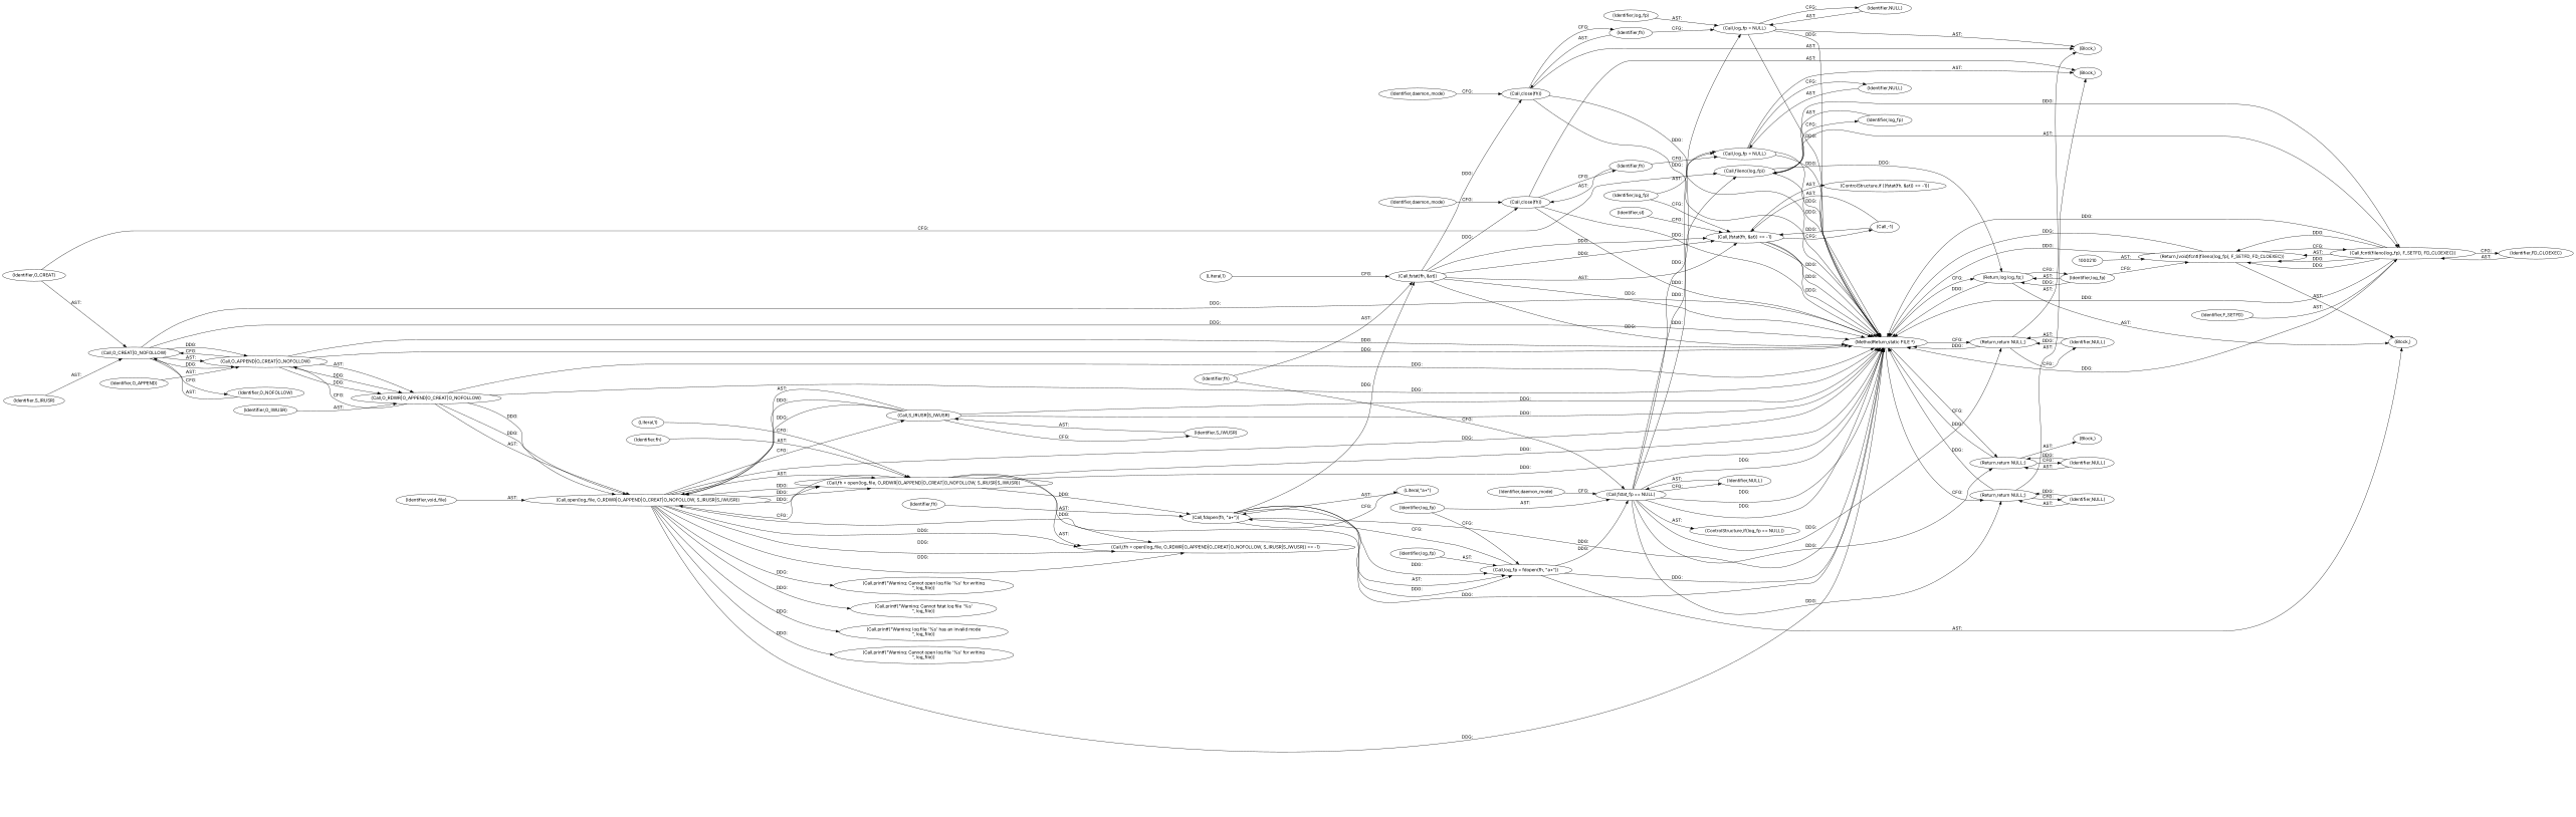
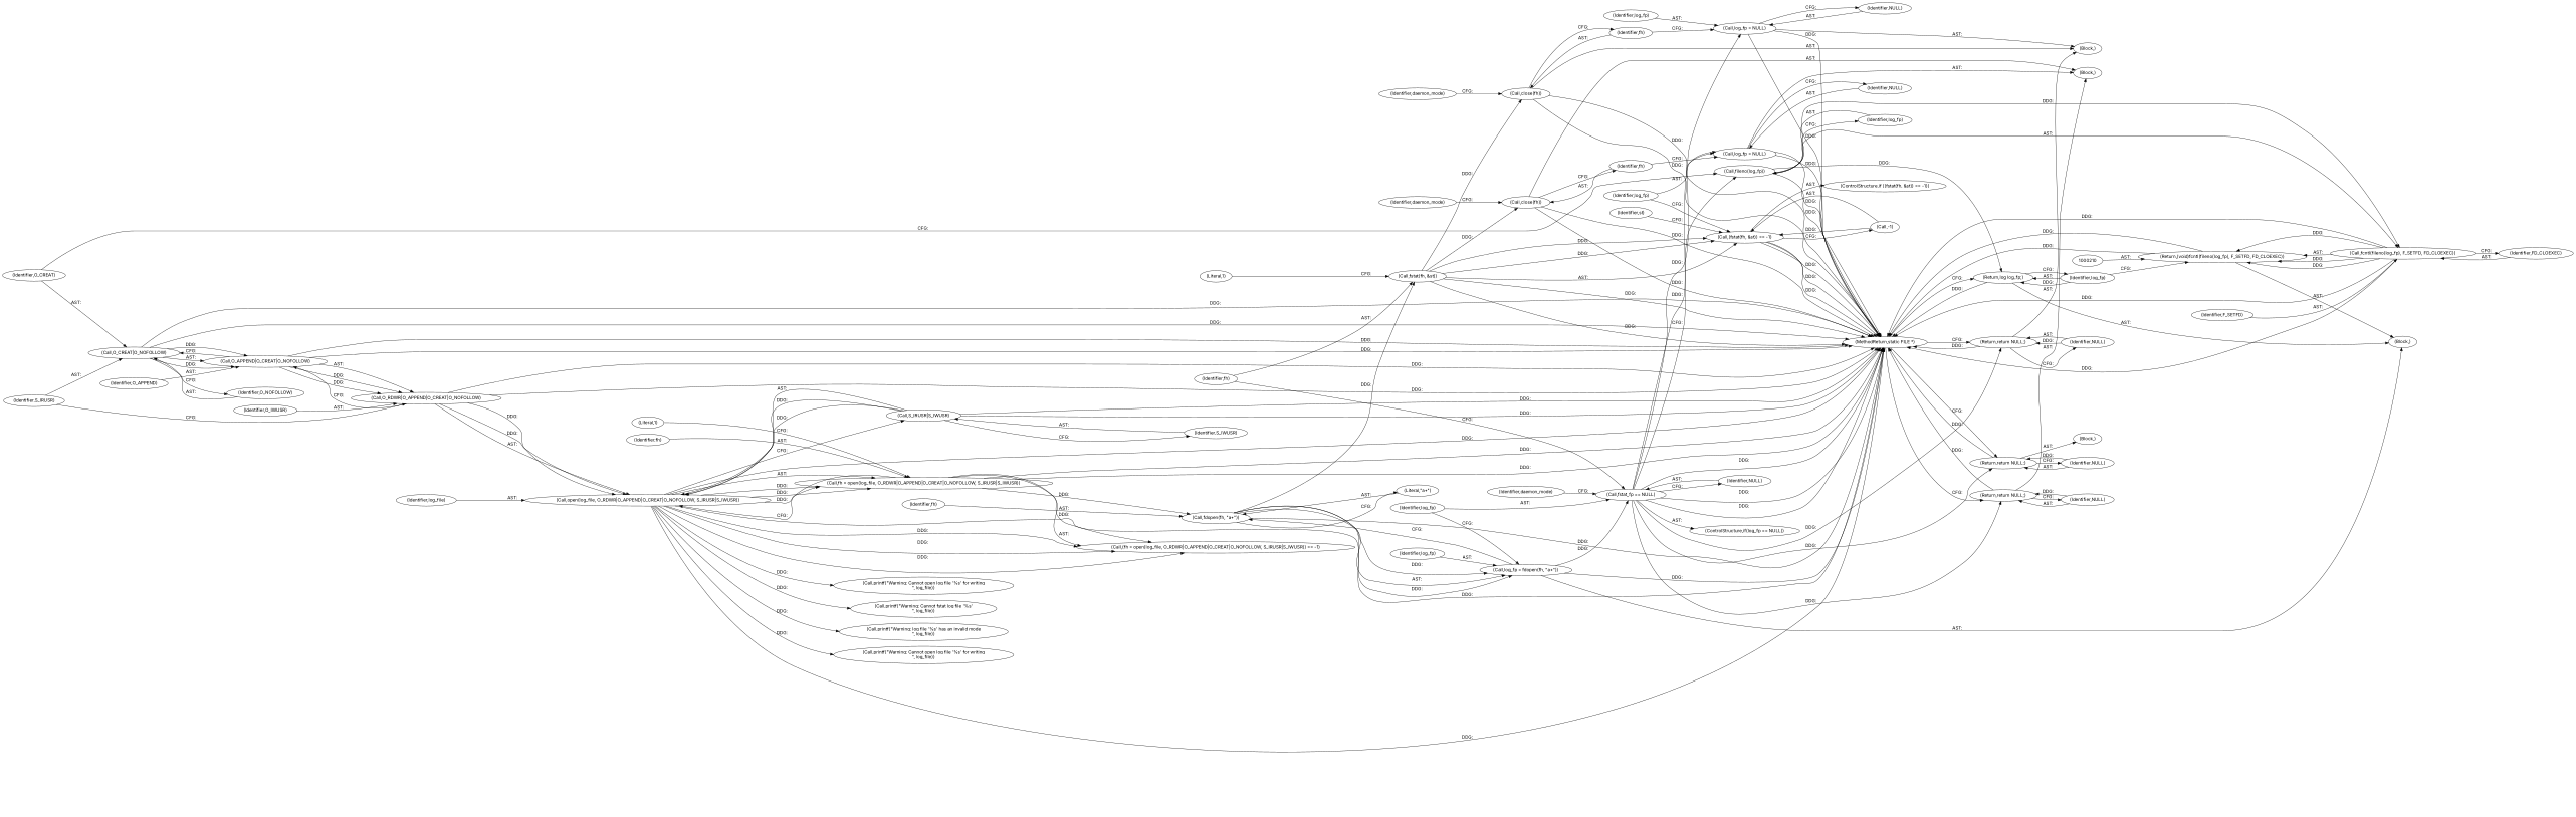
  digraph {
    fontname=Inter
    rankdir=LR
    node [fontname=Inter]
    edge [fontname=Inter]
    n1 [label="(Call,fdopen(fh, \"a+\"))"]
    n2 [label="(Call,log_fp = fdopen(fh, \"a+\"))"]
    n3 [label="(Call,fstat(fh, &st))"]
    n4 [label="(MethodReturn,static FILE *)"]
    n5 [label="(Literal,\"a+\")"]
    n6 [label="(Call,fstat_fp == NULL)"]
    n7 [label="(Block,)"]
    n8 [label="(Call,(fstat(fh, &st)) == -1)"]
    n9 [label="(Call,close(fh))"]
    n10 [label="(Call,close(fh))"]
    n11 [label="(Return,return NULL;)"]
    n12 [label="(Return,return NULL;)"]
    n13 [label="(Return,return NULL;)"]
    n14 [label="(Return,log log_fp;)"]
    n15 [label="(Call,fh = open(log_file, O_RDWR|O_APPEND|O_CREAT|O_NOFOLLOW, S_IRUSR|S_IWUSR))"]
    n16 [label="(Call,open(log_file, O_RDWR|O_APPEND|O_CREAT|O_NOFOLLOW, S_IRUSR|S_IWUSR))"]
    n17 [label="(Call,(fh = open(log_file, O_RDWR|O_APPEND|O_CREAT|O_NOFOLLOW, S_IRUSR|S_IWUSR)) == -1)"]
    n18 [label="(Call,S_IRUSR|S_IWUSR)"]
    n19 [label="(Call,printf(\"Warning: Cannot open log file '%s' for writing\n\", log_file))"]
    n20 [label="(Call,printf(\"Warning: Cannot fstat log file '%s'\n\", log_file))"]
    n21 [label="(Call,printf(\"Warning: log file '%s' has an invalid mode\n\", log_file))"]
    n22 [label="(Call,printf(\"Warning: Cannot open log file '%s' for writing\n\", log_file))"]
    n23 [label="(Identifier,S_IWUSR)"]
    n24 [label="(Call,O_RDWR|O_APPEND|O_CREAT|O_NOFOLLOW)"]
    n25 [label="(Call,O_APPEND|O_CREAT|O_NOFOLLOW)"]
    n26 [label="(Call,O_CREAT|O_NOFOLLOW)"]
    n27 [label="(Identifier,O_NOFOLLOW)"]
    n28 [label="(Call,log_fp = NULL)"]
    n29 [label="(Call,log_fp = NULL)"]
    n30 [label="(Call,fileno(log_fp))"]
    n31 [label="(ControlStructure,if(log_fp == NULL))"]
    n32 [label="(Identifier,NULL)"]
    n33 [label="(Block,)"]
    n34 [label="(Identifier,NULL)"]
    n35 [label="(Block,)"]
    n36 [label="(Identifier,NULL)"]
    n37 [label="(Identifier,NULL)"]
    n38 [label="(Block,)"]
    n39 [label="(Identifier,NULL)"]
    n40 [label="(Identifier,NULL)"]
    n41 [label="(Call,fcntl(fileno(log_fp), F_SETFD, FD_CLOEXEC))"]
    n42 [label="(Identifier,log_fp)"]
    n43 [label="(Return,(void)fcntl(fileno(log_fp), F_SETFD, FD_CLOEXEC))"]
    n44 [label="(Identifier,FD_CLOEXEC)"]
    n45 [label="(Identifier,log_fp)"]
    n46 [label="(Call,-1)"]
    n47 [label="(ControlStructure,if ((fstat(fh, &st)) == -1))"]
    n48 [label="(Identifier,fh)"]
    n49 [label="(Identifier,fh)"]
    n50 [label="(Identifier,daemon_mode)"]
    n51 [label="(Identifier,fh)"]
    n52 [label="(Identifier,log_fp)"]
    n53 [label="(Identifier,S_IRUSR)"]
    n54 [label="(Identifier,O_APPEND)"]
    n55 [label="(Identifier,log_fp)"]
    n56 [label="(Identifier,F_SETFD)"]
    n57 [label="(Literal,1)"]
    n58 [label="(Literal,1)"]
    n59 [label="(Identifier,O_CREAT)"]
    n60 [label="(Identifier,log_fp)"]
    n61 [label="(Identifier,O_IWUSR)"]
    n62 [label="(Identifier,log_fp)"]
    n63 [label="(Identifier,daemon_mode)"]
    n64 [label="(Identifier,fh)"]
    n65 [label="(Identifier,daemon_mode)"]
    n66 [label="(Identifier,st)"]
-   n67 [label="(Identifier,void_file)"]
+   n67 [label="(Identifier,log_file)"]
    n68 [label="(Identifier,fh)"]
    1000210
    n1 -> n2 [label="AST: "]
    n1 -> n2 [label="DDG: "]
    n1 -> n2 [label="DDG: "]
    n1 -> n3 [label="DDG: "]
    n1 -> n4 [label="DDG: "]
    n1 -> n5 [label="CFG: "]
    n2 -> n1 [label="CFG: "]
    n2 -> n4 [label="DDG: "]
    n2 -> n6 [label="DDG: "]
    n2 -> n7 [label="AST: "]
    n3 -> n4 [label="DDG: "]
    n3 -> n4 [label="DDG: "]
    n3 -> n8 [label="AST: "]
    n3 -> n8 [label="DDG: "]
    n3 -> n8 [label="DDG: "]
    n3 -> n9 [label="DDG: "]
    n3 -> n10 [label="DDG: "]
    n4 -> n11 [label="CFG: "]
    n4 -> n12 [label="CFG: "]
    n4 -> n13 [label="CFG: "]
    n4 -> n14 [label="CFG: "]
    n5 -> n1 [label="AST: "]
    n6 -> n4 [label="DDG: "]
    n6 -> n4 [label="DDG: "]
    n6 -> n4 [label="DDG: "]
    n6 -> n11 [label="DDG: "]
    n6 -> n12 [label="DDG: "]
    n6 -> n13 [label="DDG: "]
    n6 -> n28 [label="DDG: "]
    n6 -> n29 [label="DDG: "]
-   n6 -> n30 [label="DDG: "]
+   n6 -> n30 [label="CFG: "]
    n6 -> n31 [label="AST: "]
    n6 -> n32 [label="CFG: "]
    n8 -> n4 [label="DDG: "]
    n8 -> n4 [label="DDG: "]
    n8 -> n4 [label="DDG: "]
    n8 -> n46 [label="CFG: "]
    n8 -> n47 [label="AST: "]
    n9 -> n4 [label="DDG: "]
    n9 -> n4 [label="DDG: "]
    n9 -> n35 [label="AST: "]
    n9 -> n48 [label="CFG: "]
    n10 -> n4 [label="DDG: "]
    n10 -> n4 [label="DDG: "]
    n10 -> n38 [label="AST: "]
    n10 -> n49 [label="CFG: "]
    n11 -> n4 [label="DDG: "]
    n11 -> n33 [label="AST: "]
    n11 -> n34 [label="CFG: "]
    n12 -> n4 [label="DDG: "]
    n12 -> n35 [label="AST: "]
    n12 -> n37 [label="CFG: "]
    n13 -> n4 [label="DDG: "]
    n13 -> n38 [label="AST: "]
    n13 -> n40 [label="CFG: "]
    n14 -> n4 [label="DDG: "]
    n14 -> n7 [label="AST: "]
    n14 -> n45 [label="CFG: "]
    n15 -> n1 [label="DDG: "]
    n15 -> n4 [label="DDG: "]
    n15 -> n4 [label="DDG: "]
    n15 -> n16 [label="CFG: "]
    n15 -> n17 [label="AST: "]
    n15 -> n17 [label="DDG: "]
    n16 -> n4 [label="DDG: "]
    n16 -> n4 [label="DDG: "]
    n16 -> n4 [label="DDG: "]
    n16 -> n15 [label="AST: "]
    n16 -> n15 [label="DDG: "]
    n16 -> n15 [label="DDG: "]
    n16 -> n15 [label="DDG: "]
    n16 -> n17 [label="DDG: "]
    n16 -> n17 [label="DDG: "]
    n16 -> n17 [label="DDG: "]
    n16 -> n18 [label="CFG: "]
    n16 -> n19 [label="DDG: "]
    n16 -> n20 [label="DDG: "]
    n16 -> n21 [label="DDG: "]
    n16 -> n22 [label="DDG: "]
    n18 -> n4 [label="DDG: "]
    n18 -> n4 [label="DDG: "]
    n18 -> n16 [label="AST: "]
    n18 -> n16 [label="DDG: "]
    n18 -> n16 [label="DDG: "]
    n18 -> n23 [label="CFG: "]
    n23 -> n18 [label="AST: "]
    n24 -> n4 [label="DDG: "]
    n24 -> n4 [label="DDG: "]
    n24 -> n16 [label="AST: "]
    n24 -> n16 [label="DDG: "]
    n24 -> n16 [label="DDG: "]
    n24 -> n25 [label="CFG: "]
    n25 -> n4 [label="DDG: "]
    n25 -> n4 [label="DDG: "]
    n25 -> n24 [label="AST: "]
    n25 -> n24 [label="DDG: "]
    n25 -> n24 [label="DDG: "]
    n25 -> n26 [label="CFG: "]
    n26 -> n4 [label="DDG: "]
    n26 -> n4 [label="DDG: "]
    n26 -> n25 [label="AST: "]
    n26 -> n25 [label="DDG: "]
    n26 -> n25 [label="DDG: "]
    n26 -> n27 [label="CFG: "]
    n27 -> n26 [label="AST: "]
    n28 -> n4 [label="DDG: "]
    n28 -> n4 [label="DDG: "]
    n28 -> n35 [label="AST: "]
    n28 -> n36 [label="CFG: "]
    n29 -> n4 [label="DDG: "]
    n29 -> n4 [label="DDG: "]
    n29 -> n38 [label="AST: "]
    n29 -> n39 [label="CFG: "]
    n30 -> n4 [label="DDG: "]
    n30 -> n14 [label="DDG: "]
    n30 -> n41 [label="AST: "]
    n30 -> n41 [label="DDG: "]
    n30 -> n42 [label="CFG: "]
    n32 -> n6 [label="AST: "]
    n34 -> n11 [label="AST: "]
    n34 -> n11 [label="DDG: "]
    n36 -> n28 [label="AST: "]
    n37 -> n12 [label="AST: "]
    n37 -> n12 [label="DDG: "]
    n39 -> n29 [label="AST: "]
    n40 -> n13 [label="AST: "]
    n40 -> n13 [label="DDG: "]
    n41 -> n4 [label="DDG: "]
    n41 -> n4 [label="DDG: "]
    n41 -> n4 [label="DDG: "]
    n41 -> n43 [label="AST: "]
    n41 -> n43 [label="DDG: "]
    n41 -> n43 [label="DDG: "]
    n41 -> n43 [label="DDG: "]
    n41 -> n44 [label="CFG: "]
    n42 -> n30 [label="AST: "]
    n43 -> n4 [label="DDG: "]
    n43 -> n4 [label="DDG: "]
    n43 -> n7 [label="AST: "]
-   n43 -> n41 [label="CFG: "]
    n44 -> n41 [label="AST: "]
    n45 -> n14 [label="AST: "]
    n45 -> n14 [label="DDG: "]
    n45 -> n43 [label="CFG: "]
    n46 -> n8 [label="AST: "]
    n46 -> n8 [label="DDG: "]
    n48 -> n9 [label="AST: "]
    n48 -> n28 [label="CFG: "]
    n49 -> n10 [label="AST: "]
    n49 -> n29 [label="CFG: "]
    n50 -> n6 [label="CFG: "]
    n51 -> n15 [label="AST: "]
    n52 -> n2 [label="CFG: "]
    n52 -> n6 [label="AST: "]
+   n53 -> n24 [label="CFG: "]
    n53 -> n26 [label="AST: "]
    n54 -> n25 [label="AST: "]
    n55 -> n8 [label="CFG: "]
    n55 -> n28 [label="AST: "]
    n56 -> n41 [label="AST: "]
    n57 -> n3 [label="CFG: "]
    n58 -> n15 [label="CFG: "]
    n59 -> n26 [label="AST: "]
    n59 -> n30 [label="CFG: "]
    n60 -> n29 [label="AST: "]
    n61 -> n24 [label="AST: "]
    n62 -> n2 [label="AST: "]
    n63 -> n10 [label="CFG: "]
    n64 -> n3 [label="AST: "]
    n64 -> n6 [label="CFG: "]
    n65 -> n9 [label="CFG: "]
    n66 -> n8 [label="CFG: "]
    n67 -> n16 [label="AST: "]
    n68 -> n1 [label="AST: "]
    1000210 -> n43 [label="AST: "]
  }
